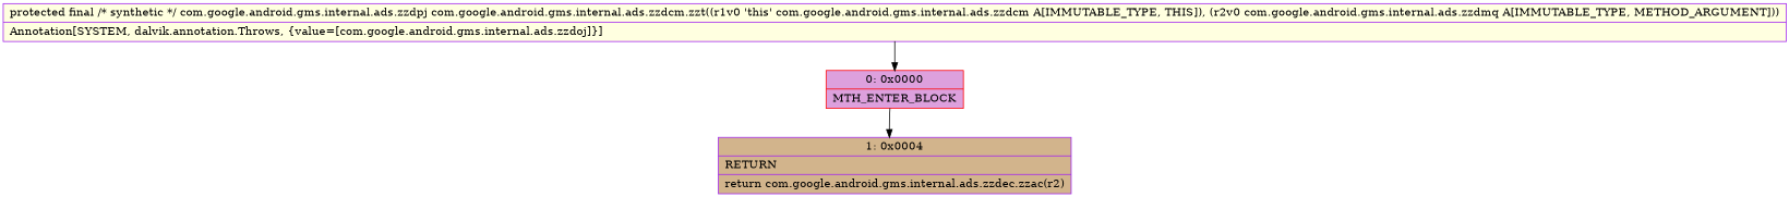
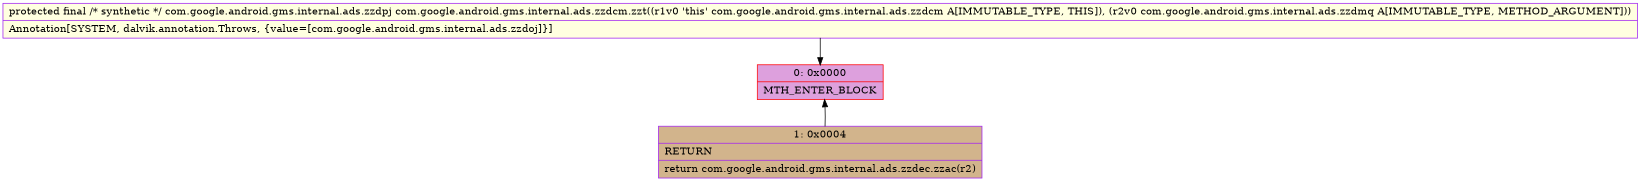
  digraph {
    node [shape=record style=filled color=purple]
    n1 [label="{0\:\ 0x0000|MTH_ENTER_BLOCK\l}" fillcolor=plum color=red]
    n2 [label="{1\:\ 0x0004|RETURN\l|return com.google.android.gms.internal.ads.zzdec.zzac(r2)\l}" fillcolor=tan]
    n3 [label="{protected final \/* synthetic *\/ com.google.android.gms.internal.ads.zzdpj com.google.android.gms.internal.ads.zzdcm.zzt((r1v0 'this' com.google.android.gms.internal.ads.zzdcm A[IMMUTABLE_TYPE, THIS]), (r2v0 com.google.android.gms.internal.ads.zzdmq A[IMMUTABLE_TYPE, METHOD_ARGUMENT]))  | Annotation[SYSTEM, dalvik.annotation.Throws, \{value=[com.google.android.gms.internal.ads.zzdoj]\}]\l}" fillcolor=lightyellow]
-   n1 -> n2
+   n2 -> n1
    n3 -> n1
  }
